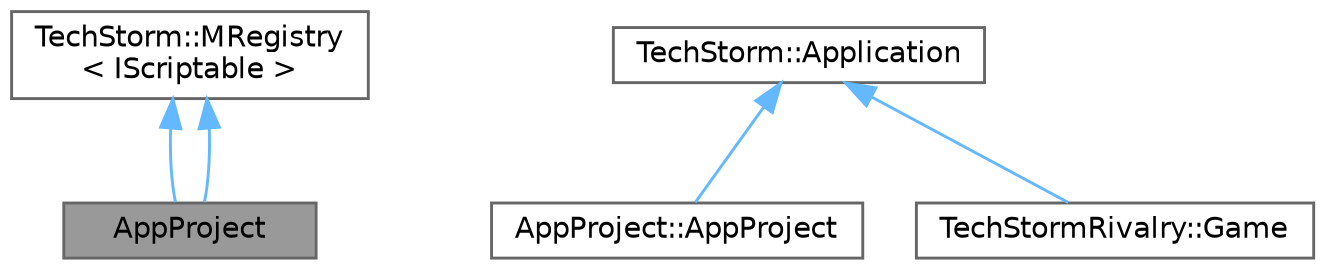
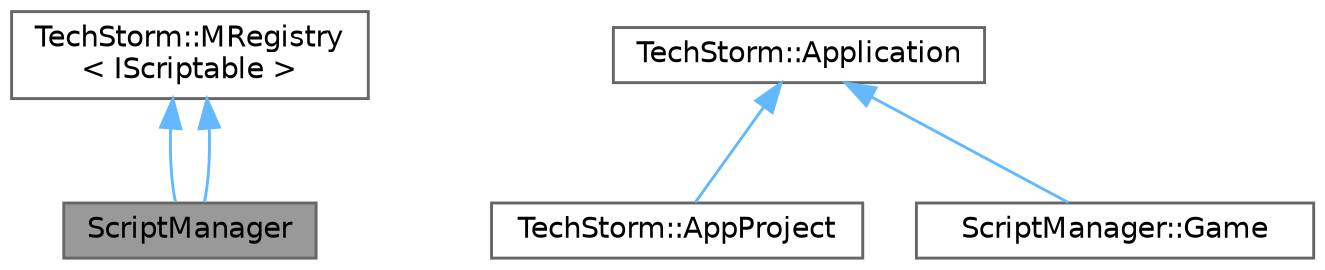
  digraph {
    fontname="DejaVu Sans"
    node [color=gray40 fillcolor=white fontname="DejaVu Sans" fontsize=10 shape=box style=filled]
    edge [color=steelblue1 dir=back fontname="DejaVu Sans" fontsize=10 labelfontname=Helvetica labelfontsize=10 style=solid]
-   n1 [fillcolor=grey60 fontcolor=black height=0.2 label=AppProject width=0.4]
+   n1 [fillcolor=grey60 fontcolor=black height=0.2 label=ScriptManager width=0.4]
    n2 [height=0.2 label="TechStorm::Application" width=0.4]
-   n3 [height=0.2 label="AppProject::AppProject" width=0.4]
-   n4 [height=0.2 label="TechStormRivalry::Game" width=0.4]
+   n3 [height=0.2 label="TechStorm::AppProject" width=0.4]
+   n4 [height=0.2 label="ScriptManager::Game" width=0.4]
    n5 [height=0.2 label="TechStorm::MRegistry\l\< IScriptable \>" width=0.4]
    n2 -> n3
    n2 -> n4
    n5 -> n1
    n5 -> n1
  }
